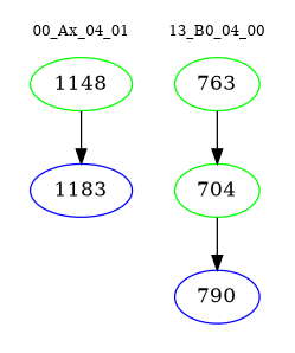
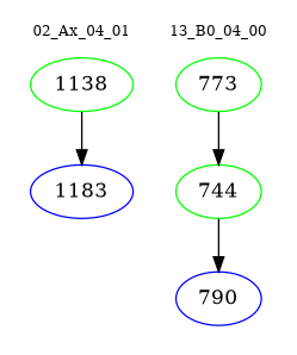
  digraph {
    node [color=green]
    edge [color=black]
-   n1 [label=1148]
+   n1 [label=1138]
    n2 [color=blue label=1183]
-   n3 [label=763]
-   n4 [label=704]
+   n3 [label=773]
+   n4 [label=744]
    n5 [color=blue label=790]
    subgraph cluster_1 {
      color=white
      fontsize=10
-     label="00_Ax_04_01"
+     label="02_Ax_04_01"
      n1
      n2
    }
    subgraph cluster_2 {
      color=white
      fontsize=10
      label="13_B0_04_00"
      n3
      n4
      n5
    }
    n1 -> n2
    n3 -> n4
    n4 -> n5
  }
